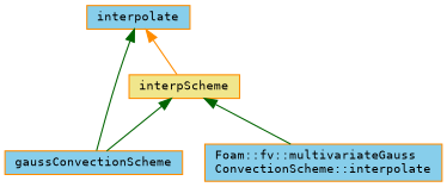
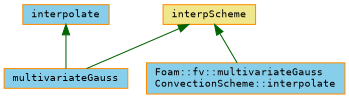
  digraph {
    fontname="DejaVu Sans Mono"
    rankdir=TB
    node [color=darkorange fillcolor=skyblue fontname="DejaVu Sans Mono" fontsize=10 shape=record style=filled]
    edge [color=darkgreen dir=back fontname="DejaVu Sans Mono" fontsize=10 labelfontname=FreeSans labelfontsize=10 style=solid]
    n1 [fontcolor=black height=0.2 label=interpolate width=0.4]
-   n2 [height=0.2 label=gaussConvectionScheme width=0.4]
+   n2 [height=0.2 label=multivariateGauss width=0.4]
    n3 [fillcolor=khaki height=0.2 label=interpScheme width=0.4]
    n4 [height=0.2 label="Foam::fv::multivariateGauss\lConvectionScheme::interpolate" width=0.4]
    n1 -> n2
-   n1 -> n3 [color=darkorange]
    n3 -> n2
    n3 -> n4
  }
